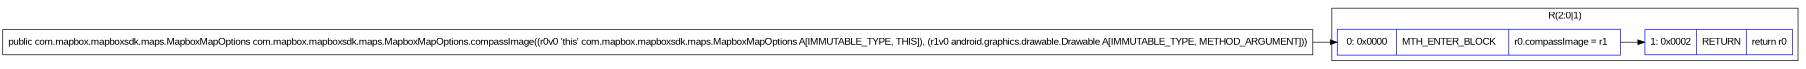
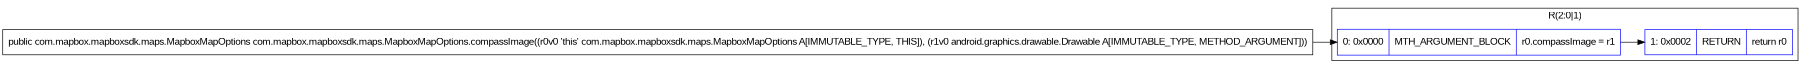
  digraph {
    rankdir=LR
    fontname="Liberation Sans"
    node [color=blue shape=record fontname="Liberation Sans"]
    edge [color=black fontname="Liberation Sans"]
-   n1 [label="{0\:\ 0x0000|MTH_ENTER_BLOCK\l|r0.compassImage = r1\l}"]
+   n1 [label="{0\:\ 0x0000|MTH_ARGUMENT_BLOCK\l|r0.compassImage = r1\l}"]
    n2 [label="{1\:\ 0x0002|RETURN\l|return r0\l}"]
    n3 [label="{public com.mapbox.mapboxsdk.maps.MapboxMapOptions com.mapbox.mapboxsdk.maps.MapboxMapOptions.compassImage((r0v0 'this' com.mapbox.mapboxsdk.maps.MapboxMapOptions A[IMMUTABLE_TYPE, THIS]), (r1v0 android.graphics.drawable.Drawable A[IMMUTABLE_TYPE, METHOD_ARGUMENT])) }" color=""]
    subgraph cluster_1 {
      label="R(2:0|1)"
      n1
      n2
    }
    n1 -> n2
    n3 -> n1
  }
